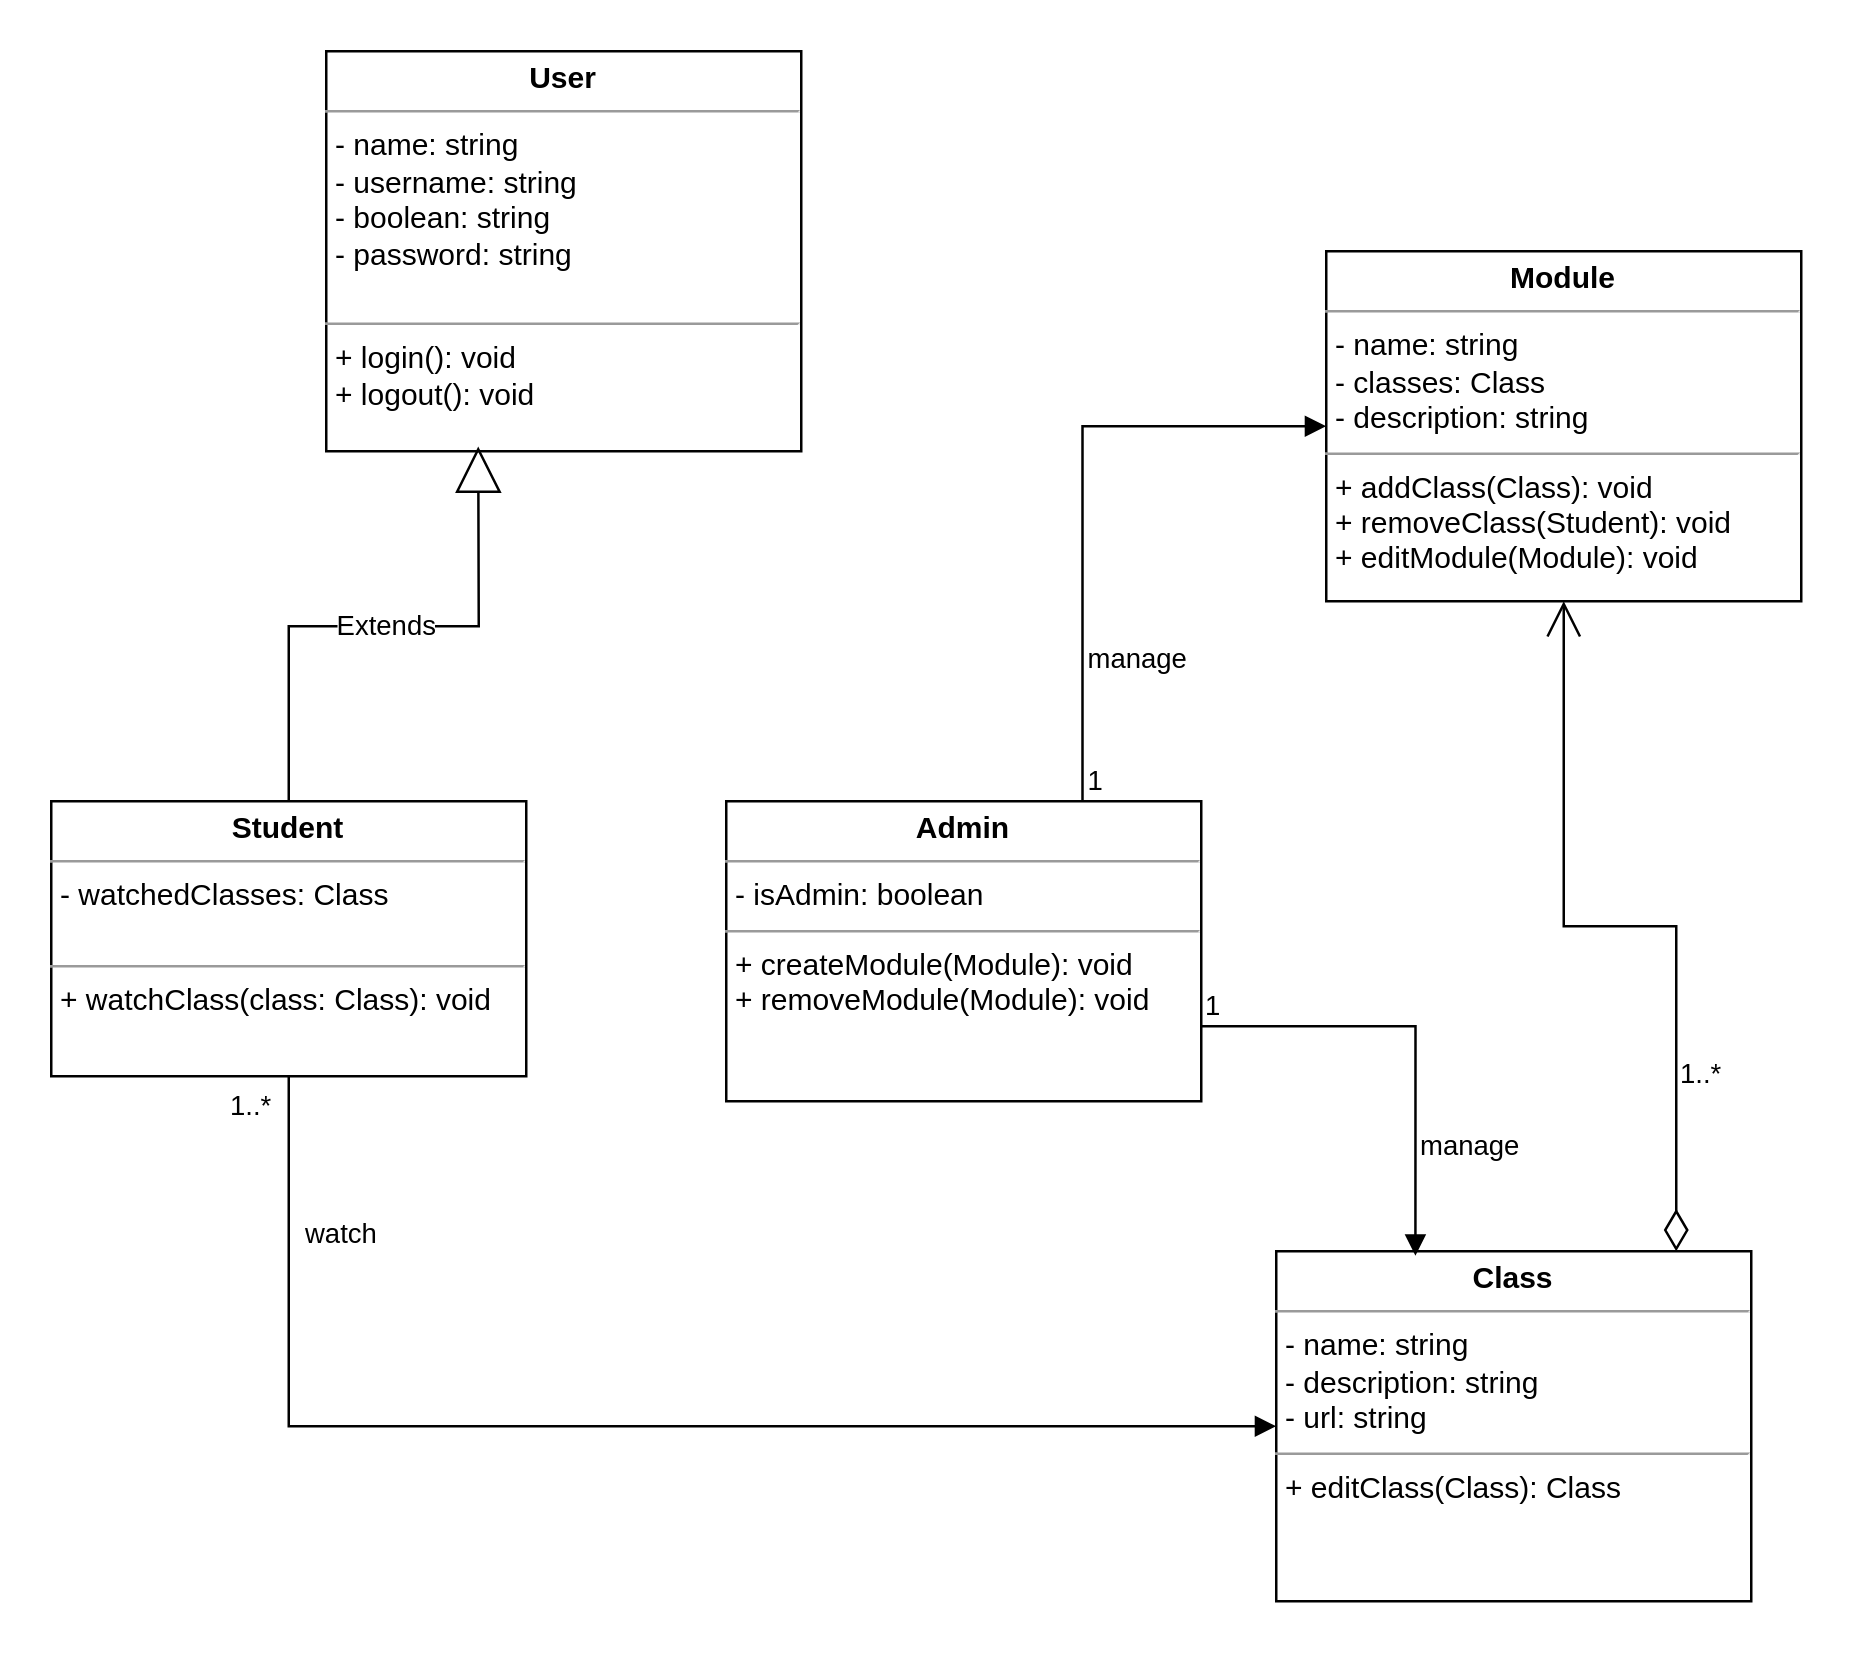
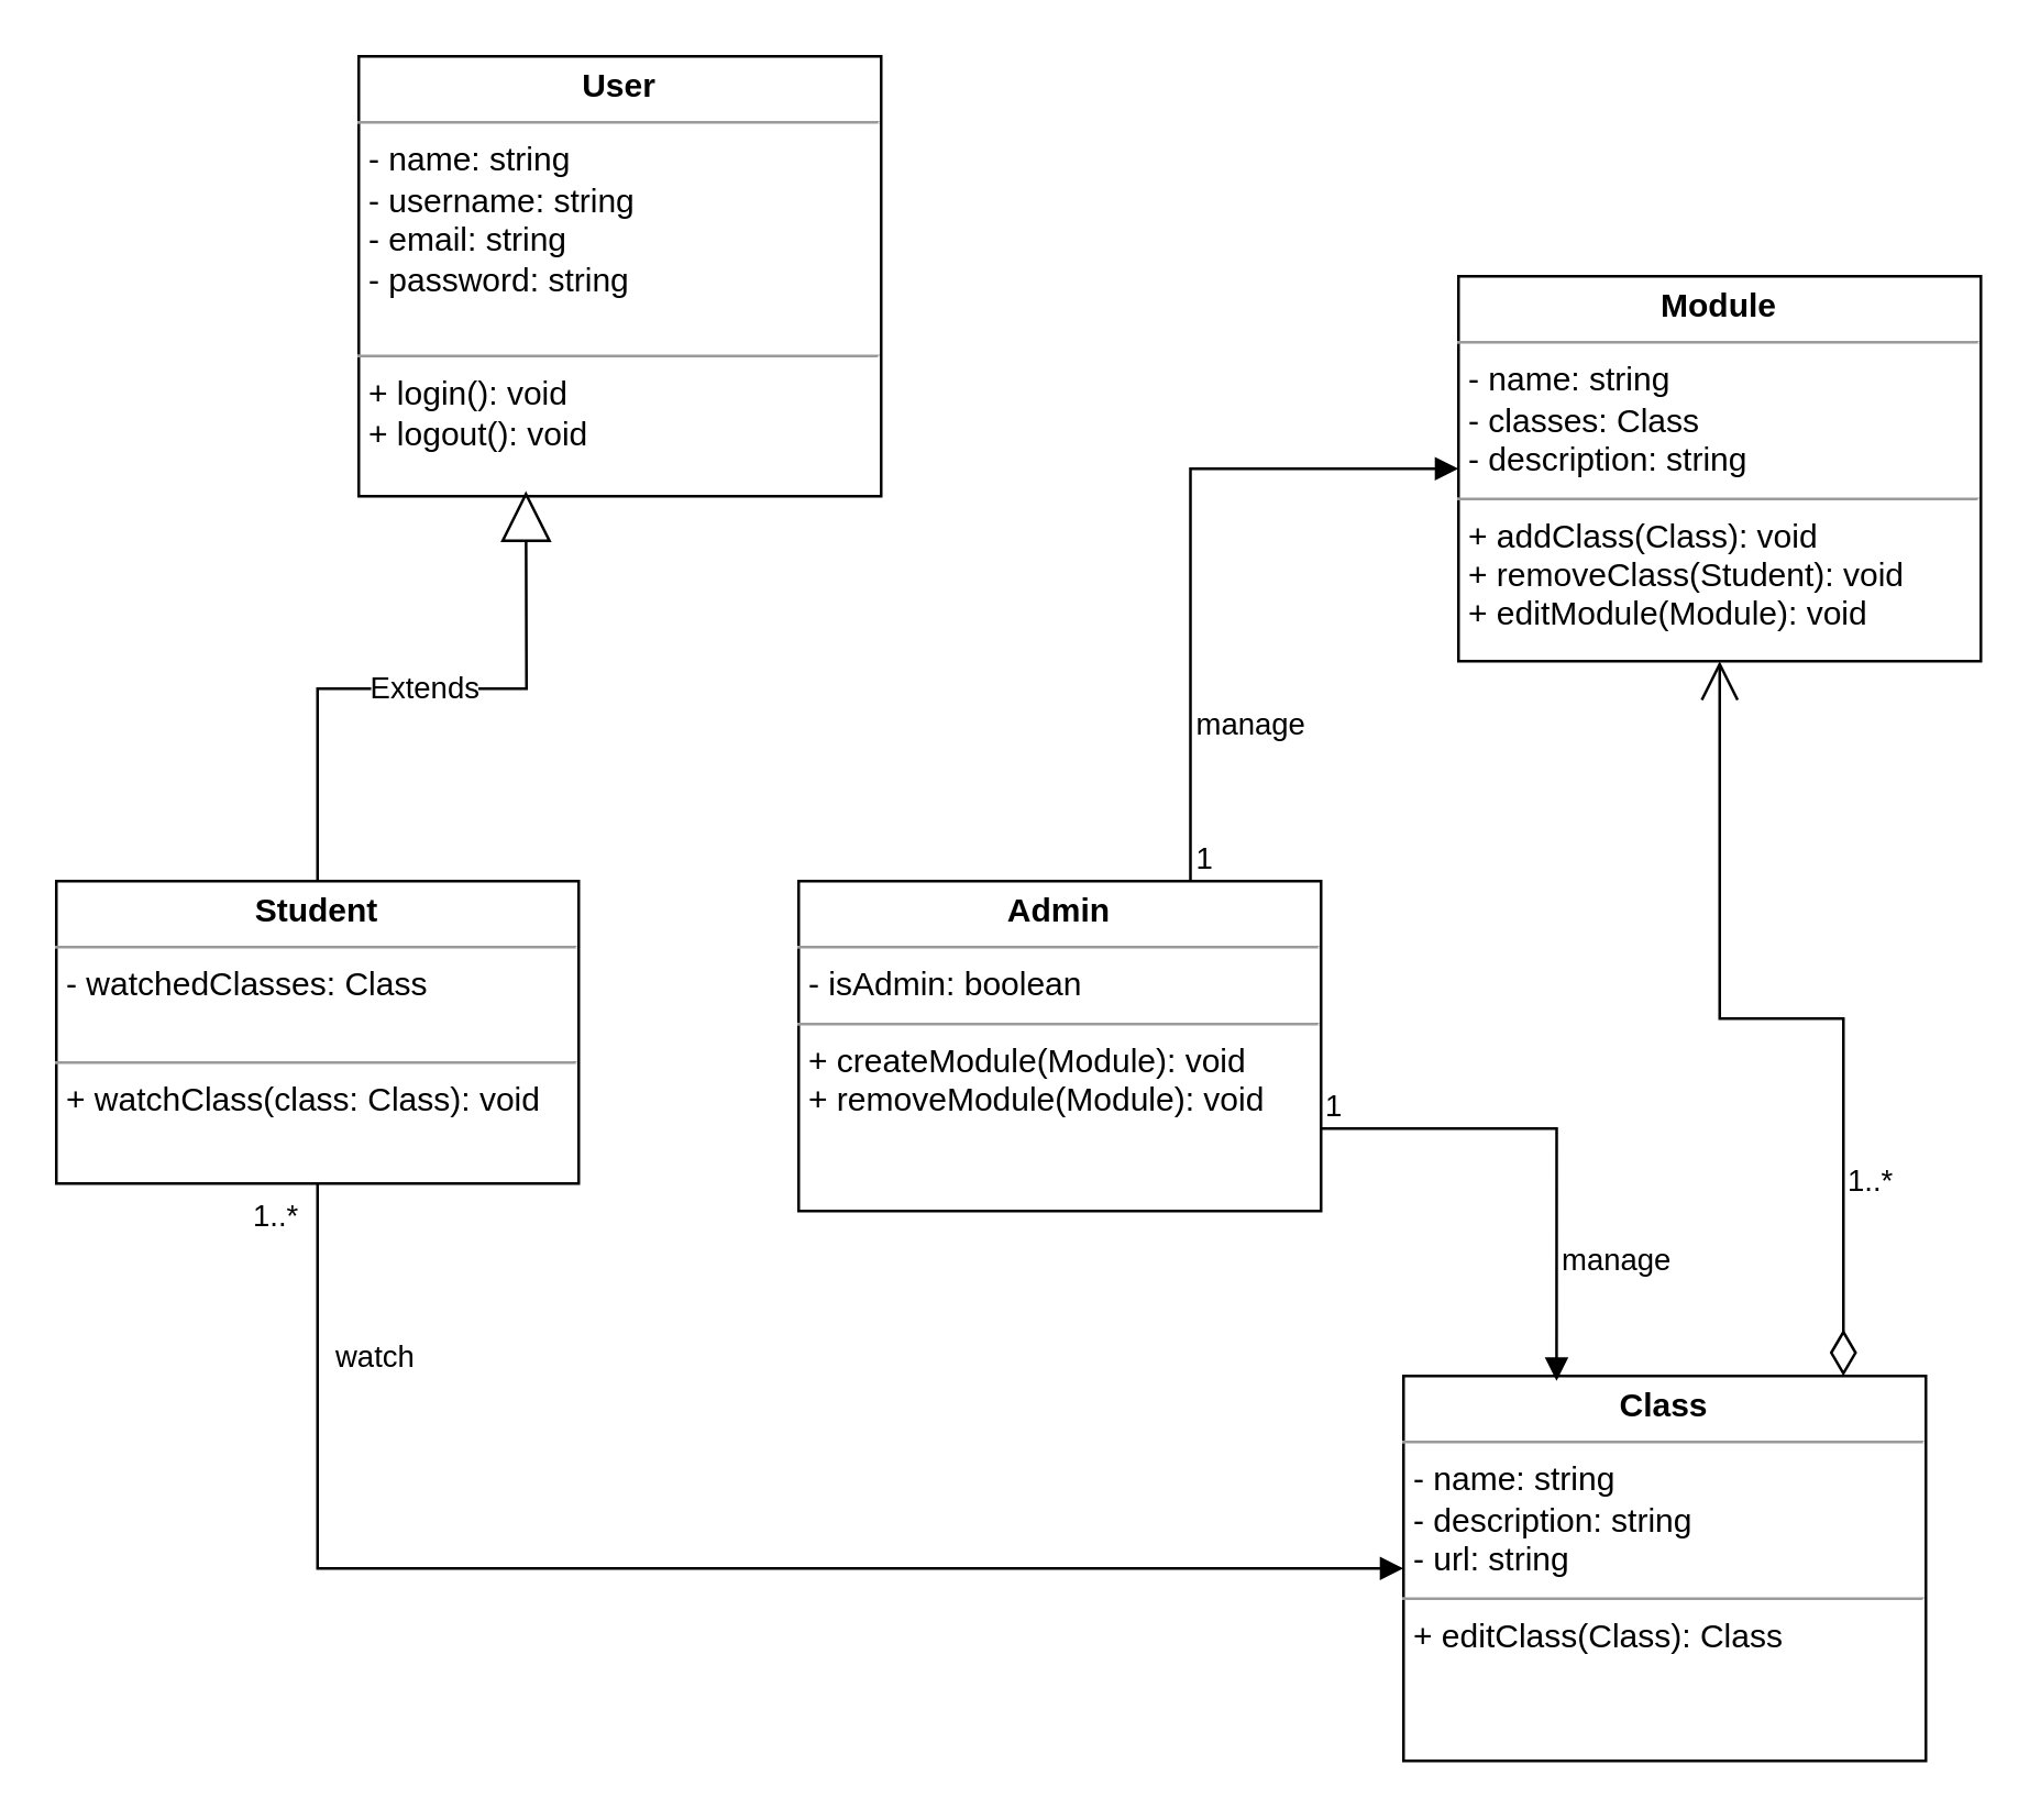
  <mxCell id="0" />
  <mxCell id="1" parent="0" />
  <mxCell id="2" value="&lt;p style=&quot;margin:0px;margin-top:4px;text-align:center;&quot;&gt;&lt;b&gt;Class&lt;/b&gt;&lt;/p&gt;&lt;hr size=&quot;1&quot;&gt;&lt;p style=&quot;margin:0px;margin-left:4px;&quot;&gt;- name: string&lt;br&gt;&lt;/p&gt;&lt;p style=&quot;margin:0px;margin-left:4px;&quot;&gt;- description: string&lt;/p&gt;&lt;p style=&quot;margin:0px;margin-left:4px;&quot;&gt;- url: string&lt;/p&gt;&lt;hr size=&quot;1&quot;&gt;&lt;p style=&quot;margin:0px;margin-left:4px;&quot;&gt;+ editClass(Class): Class&lt;br&gt;&lt;/p&gt;" style="verticalAlign=top;align=left;overflow=fill;fontSize=12;fontFamily=Helvetica;html=1;rounded=0;shadow=0;comic=0;labelBackgroundColor=none;strokeWidth=1" vertex="1" parent="1"><mxGeometry x="510" y="500" width="190" height="140" as="geometry" /></mxCell>
  <mxCell id="3" value="&lt;p style=&quot;margin:0px;margin-top:4px;text-align:center;&quot;&gt;&lt;b&gt;Module&lt;/b&gt;&lt;/p&gt;&lt;hr size=&quot;1&quot;&gt;&lt;p style=&quot;margin:0px;margin-left:4px;&quot;&gt;- name: string&lt;br&gt;&lt;/p&gt;&lt;p style=&quot;margin:0px;margin-left:4px;&quot;&gt;- classes: Class&lt;/p&gt;&lt;p style=&quot;margin:0px;margin-left:4px;&quot;&gt;- description: string&lt;/p&gt;&lt;hr size=&quot;1&quot;&gt;&lt;p style=&quot;margin:0px;margin-left:4px;&quot;&gt;+ addClass(Class): void&lt;br&gt;+ removeClass(Student): void&lt;/p&gt;&lt;p style=&quot;margin:0px;margin-left:4px;&quot;&gt;+&amp;nbsp;editModule(Module): void&lt;/p&gt;&lt;div&gt;&lt;span style=&quot;background-color: initial;&quot;&gt;&lt;br&gt;&lt;/span&gt;&lt;/div&gt;" style="verticalAlign=top;align=left;overflow=fill;fontSize=12;fontFamily=Helvetica;html=1;rounded=0;shadow=0;comic=0;labelBackgroundColor=none;strokeWidth=1" vertex="1" parent="1"><mxGeometry x="530" y="100" width="190" height="140" as="geometry" /></mxCell>
  <mxCell id="4" value="&lt;p style=&quot;margin:0px;margin-top:4px;text-align:center;&quot;&gt;&lt;b&gt;Student&lt;/b&gt;&lt;/p&gt;&lt;hr size=&quot;1&quot;&gt;&lt;p style=&quot;margin:0px;margin-left:4px;&quot;&gt;&lt;span style=&quot;background-color: initial;&quot;&gt;- watchedClasses: Class&lt;/span&gt;&lt;br&gt;&lt;/p&gt;&lt;p style=&quot;margin:0px;margin-left:4px;&quot;&gt;&lt;br&gt;&lt;/p&gt;&lt;hr size=&quot;1&quot;&gt;&lt;p style=&quot;margin:0px;margin-left:4px;&quot;&gt;+ watchClass(class: Class): void&lt;br&gt;&lt;/p&gt;" style="verticalAlign=top;align=left;overflow=fill;fontSize=12;fontFamily=Helvetica;html=1;rounded=0;shadow=0;comic=0;labelBackgroundColor=none;strokeWidth=1" vertex="1" parent="1"><mxGeometry x="20" y="320" width="190" height="110" as="geometry" /></mxCell>
  <mxCell id="5" value="&lt;p style=&quot;margin:0px;margin-top:4px;text-align:center;&quot;&gt;&lt;b&gt;Admin&lt;/b&gt;&lt;/p&gt;&lt;hr size=&quot;1&quot;&gt;&lt;p style=&quot;margin:0px;margin-left:4px;&quot;&gt;&lt;span style=&quot;background-color: initial;&quot;&gt;- isAdmin: boolean&lt;/span&gt;&lt;br&gt;&lt;/p&gt;&lt;hr size=&quot;1&quot;&gt;&lt;p style=&quot;margin:0px;margin-left:4px;&quot;&gt;+ createModule(Module): void&lt;br&gt;&lt;/p&gt;&lt;p style=&quot;margin:0px;margin-left:4px;&quot;&gt;+ removeModule(Module): void&lt;/p&gt;" style="verticalAlign=top;align=left;overflow=fill;fontSize=12;fontFamily=Helvetica;html=1;rounded=0;shadow=0;comic=0;labelBackgroundColor=none;strokeWidth=1" vertex="1" parent="1"><mxGeometry x="290" y="320" width="190" height="120" as="geometry" /></mxCell>
  <mxCell id="6" value="1..*" style="endArrow=open;html=1;endSize=12;startArrow=diamondThin;startSize=14;startFill=0;edgeStyle=orthogonalEdgeStyle;align=left;verticalAlign=bottom;rounded=0;entryX=0.5;entryY=1;entryDx=0;entryDy=0;" edge="1" parent="1" target="3"><mxGeometry x="-0.595" relative="1" as="geometry"><mxPoint x="670" y="500" as="sourcePoint" /><mxPoint x="450" y="320" as="targetPoint" /><Array as="points"><mxPoint x="670" y="500" /><mxPoint x="670" y="370" /><mxPoint x="625" y="370" /></Array><mxPoint as="offset" /></mxGeometry></mxCell>
- <mxCell id="7" value="&lt;p style=&quot;margin:0px;margin-top:4px;text-align:center;&quot;&gt;&lt;b&gt;User&lt;/b&gt;&lt;/p&gt;&lt;hr size=&quot;1&quot;&gt;&lt;p style=&quot;margin:0px;margin-left:4px;&quot;&gt;- name: string&lt;/p&gt;&lt;p style=&quot;margin:0px;margin-left:4px;&quot;&gt;- username: string&lt;/p&gt;&lt;p style=&quot;margin:0px;margin-left:4px;&quot;&gt;- boolean: string&lt;/p&gt;&lt;p style=&quot;margin:0px;margin-left:4px;&quot;&gt;- password: string&amp;nbsp;&lt;/p&gt;&lt;p style=&quot;margin:0px;margin-left:4px;&quot;&gt;&lt;br&gt;&lt;/p&gt;&lt;hr size=&quot;1&quot;&gt;&lt;p style=&quot;margin:0px;margin-left:4px;&quot;&gt;+ login(): void&lt;/p&gt;&lt;p style=&quot;margin:0px;margin-left:4px;&quot;&gt;+ logout(): void&lt;/p&gt;" style="verticalAlign=top;align=left;overflow=fill;fontSize=12;fontFamily=Helvetica;html=1;rounded=0;shadow=0;comic=0;labelBackgroundColor=none;strokeWidth=1" vertex="1" parent="1"><mxGeometry x="130" y="20" width="190" height="160" as="geometry" /></mxCell>
+ <mxCell id="7" value="&lt;p style=&quot;margin:0px;margin-top:4px;text-align:center;&quot;&gt;&lt;b&gt;User&lt;/b&gt;&lt;/p&gt;&lt;hr size=&quot;1&quot;&gt;&lt;p style=&quot;margin:0px;margin-left:4px;&quot;&gt;- name: string&lt;/p&gt;&lt;p style=&quot;margin:0px;margin-left:4px;&quot;&gt;- username: string&lt;/p&gt;&lt;p style=&quot;margin:0px;margin-left:4px;&quot;&gt;- email: string&lt;/p&gt;&lt;p style=&quot;margin:0px;margin-left:4px;&quot;&gt;- password: string&amp;nbsp;&lt;/p&gt;&lt;p style=&quot;margin:0px;margin-left:4px;&quot;&gt;&lt;br&gt;&lt;/p&gt;&lt;hr size=&quot;1&quot;&gt;&lt;p style=&quot;margin:0px;margin-left:4px;&quot;&gt;+ login(): void&lt;/p&gt;&lt;p style=&quot;margin:0px;margin-left:4px;&quot;&gt;+ logout(): void&lt;/p&gt;" style="verticalAlign=top;align=left;overflow=fill;fontSize=12;fontFamily=Helvetica;html=1;rounded=0;shadow=0;comic=0;labelBackgroundColor=none;strokeWidth=1" vertex="1" parent="1"><mxGeometry x="130" y="20" width="190" height="160" as="geometry" /></mxCell>
  <mxCell id="8" style="edgeStyle=orthogonalEdgeStyle;rounded=0;orthogonalLoop=1;jettySize=auto;html=1;exitX=0.5;exitY=1;exitDx=0;exitDy=0;" edge="1" parent="1" source="7" target="7"><mxGeometry relative="1" as="geometry" /></mxCell>
  <mxCell id="9" style="edgeStyle=orthogonalEdgeStyle;rounded=0;orthogonalLoop=1;jettySize=auto;html=1;exitX=0.5;exitY=1;exitDx=0;exitDy=0;" edge="1" parent="1" source="7" target="7"><mxGeometry relative="1" as="geometry" /></mxCell>
  <mxCell id="10" value="Extends" style="endArrow=block;endSize=16;endFill=0;html=1;rounded=0;exitX=0.5;exitY=0;exitDx=0;exitDy=0;entryX=0.32;entryY=0.988;entryDx=0;entryDy=0;entryPerimeter=0;" edge="1" parent="1" source="4" target="7"><mxGeometry width="160" relative="1" as="geometry"><mxPoint x="300" y="320" as="sourcePoint" /><mxPoint x="460" y="320" as="targetPoint" /><Array as="points"><mxPoint x="115" y="250" /><mxPoint x="191" y="250" /></Array></mxGeometry></mxCell>
  <mxCell id="11" value="watch" style="endArrow=block;endFill=1;html=1;edgeStyle=orthogonalEdgeStyle;align=left;verticalAlign=top;rounded=0;exitX=0.5;exitY=1;exitDx=0;exitDy=0;" edge="1" parent="1" source="4" target="2"><mxGeometry x="-0.813" y="5" relative="1" as="geometry"><mxPoint x="300" y="480" as="sourcePoint" /><mxPoint x="460" y="480" as="targetPoint" /><Array as="points"><mxPoint x="115" y="570" /></Array><mxPoint as="offset" /></mxGeometry></mxCell>
  <mxCell id="12" value="1..*" style="edgeLabel;resizable=0;html=1;align=left;verticalAlign=bottom;" connectable="0" vertex="1" parent="11"><mxGeometry x="-1" relative="1" as="geometry"><mxPoint x="-25" y="20" as="offset" /></mxGeometry></mxCell>
  <mxCell id="13" value="manage" style="endArrow=block;endFill=1;html=1;edgeStyle=orthogonalEdgeStyle;align=left;verticalAlign=top;rounded=0;exitX=1;exitY=0.75;exitDx=0;exitDy=0;entryX=0.293;entryY=0.013;entryDx=0;entryDy=0;entryPerimeter=0;" edge="1" parent="1" source="5" target="2"><mxGeometry x="0.358" relative="1" as="geometry"><mxPoint x="340" y="350" as="sourcePoint" /><mxPoint x="500" y="350" as="targetPoint" /><mxPoint as="offset" /></mxGeometry></mxCell>
  <mxCell id="14" value="1" style="edgeLabel;resizable=0;html=1;align=left;verticalAlign=bottom;" connectable="0" vertex="1" parent="13"><mxGeometry x="-1" relative="1" as="geometry" /></mxCell>
  <mxCell id="15" value="manage" style="endArrow=block;endFill=1;html=1;edgeStyle=orthogonalEdgeStyle;align=left;verticalAlign=top;rounded=0;exitX=0.75;exitY=0;exitDx=0;exitDy=0;entryX=0;entryY=0.5;entryDx=0;entryDy=0;" edge="1" parent="1" source="5" target="3"><mxGeometry x="-0.434" relative="1" as="geometry"><mxPoint x="340" y="240" as="sourcePoint" /><mxPoint x="500" y="240" as="targetPoint" /><mxPoint as="offset" /></mxGeometry></mxCell>
  <mxCell id="16" value="1" style="edgeLabel;resizable=0;html=1;align=left;verticalAlign=bottom;" connectable="0" vertex="1" parent="15"><mxGeometry x="-1" relative="1" as="geometry" /></mxCell>
  <mxCell id="17" style="edgeStyle=orthogonalEdgeStyle;rounded=0;orthogonalLoop=1;jettySize=auto;html=1;exitX=0.5;exitY=1;exitDx=0;exitDy=0;" edge="1" parent="1" source="5" target="5"><mxGeometry relative="1" as="geometry" /></mxCell>
